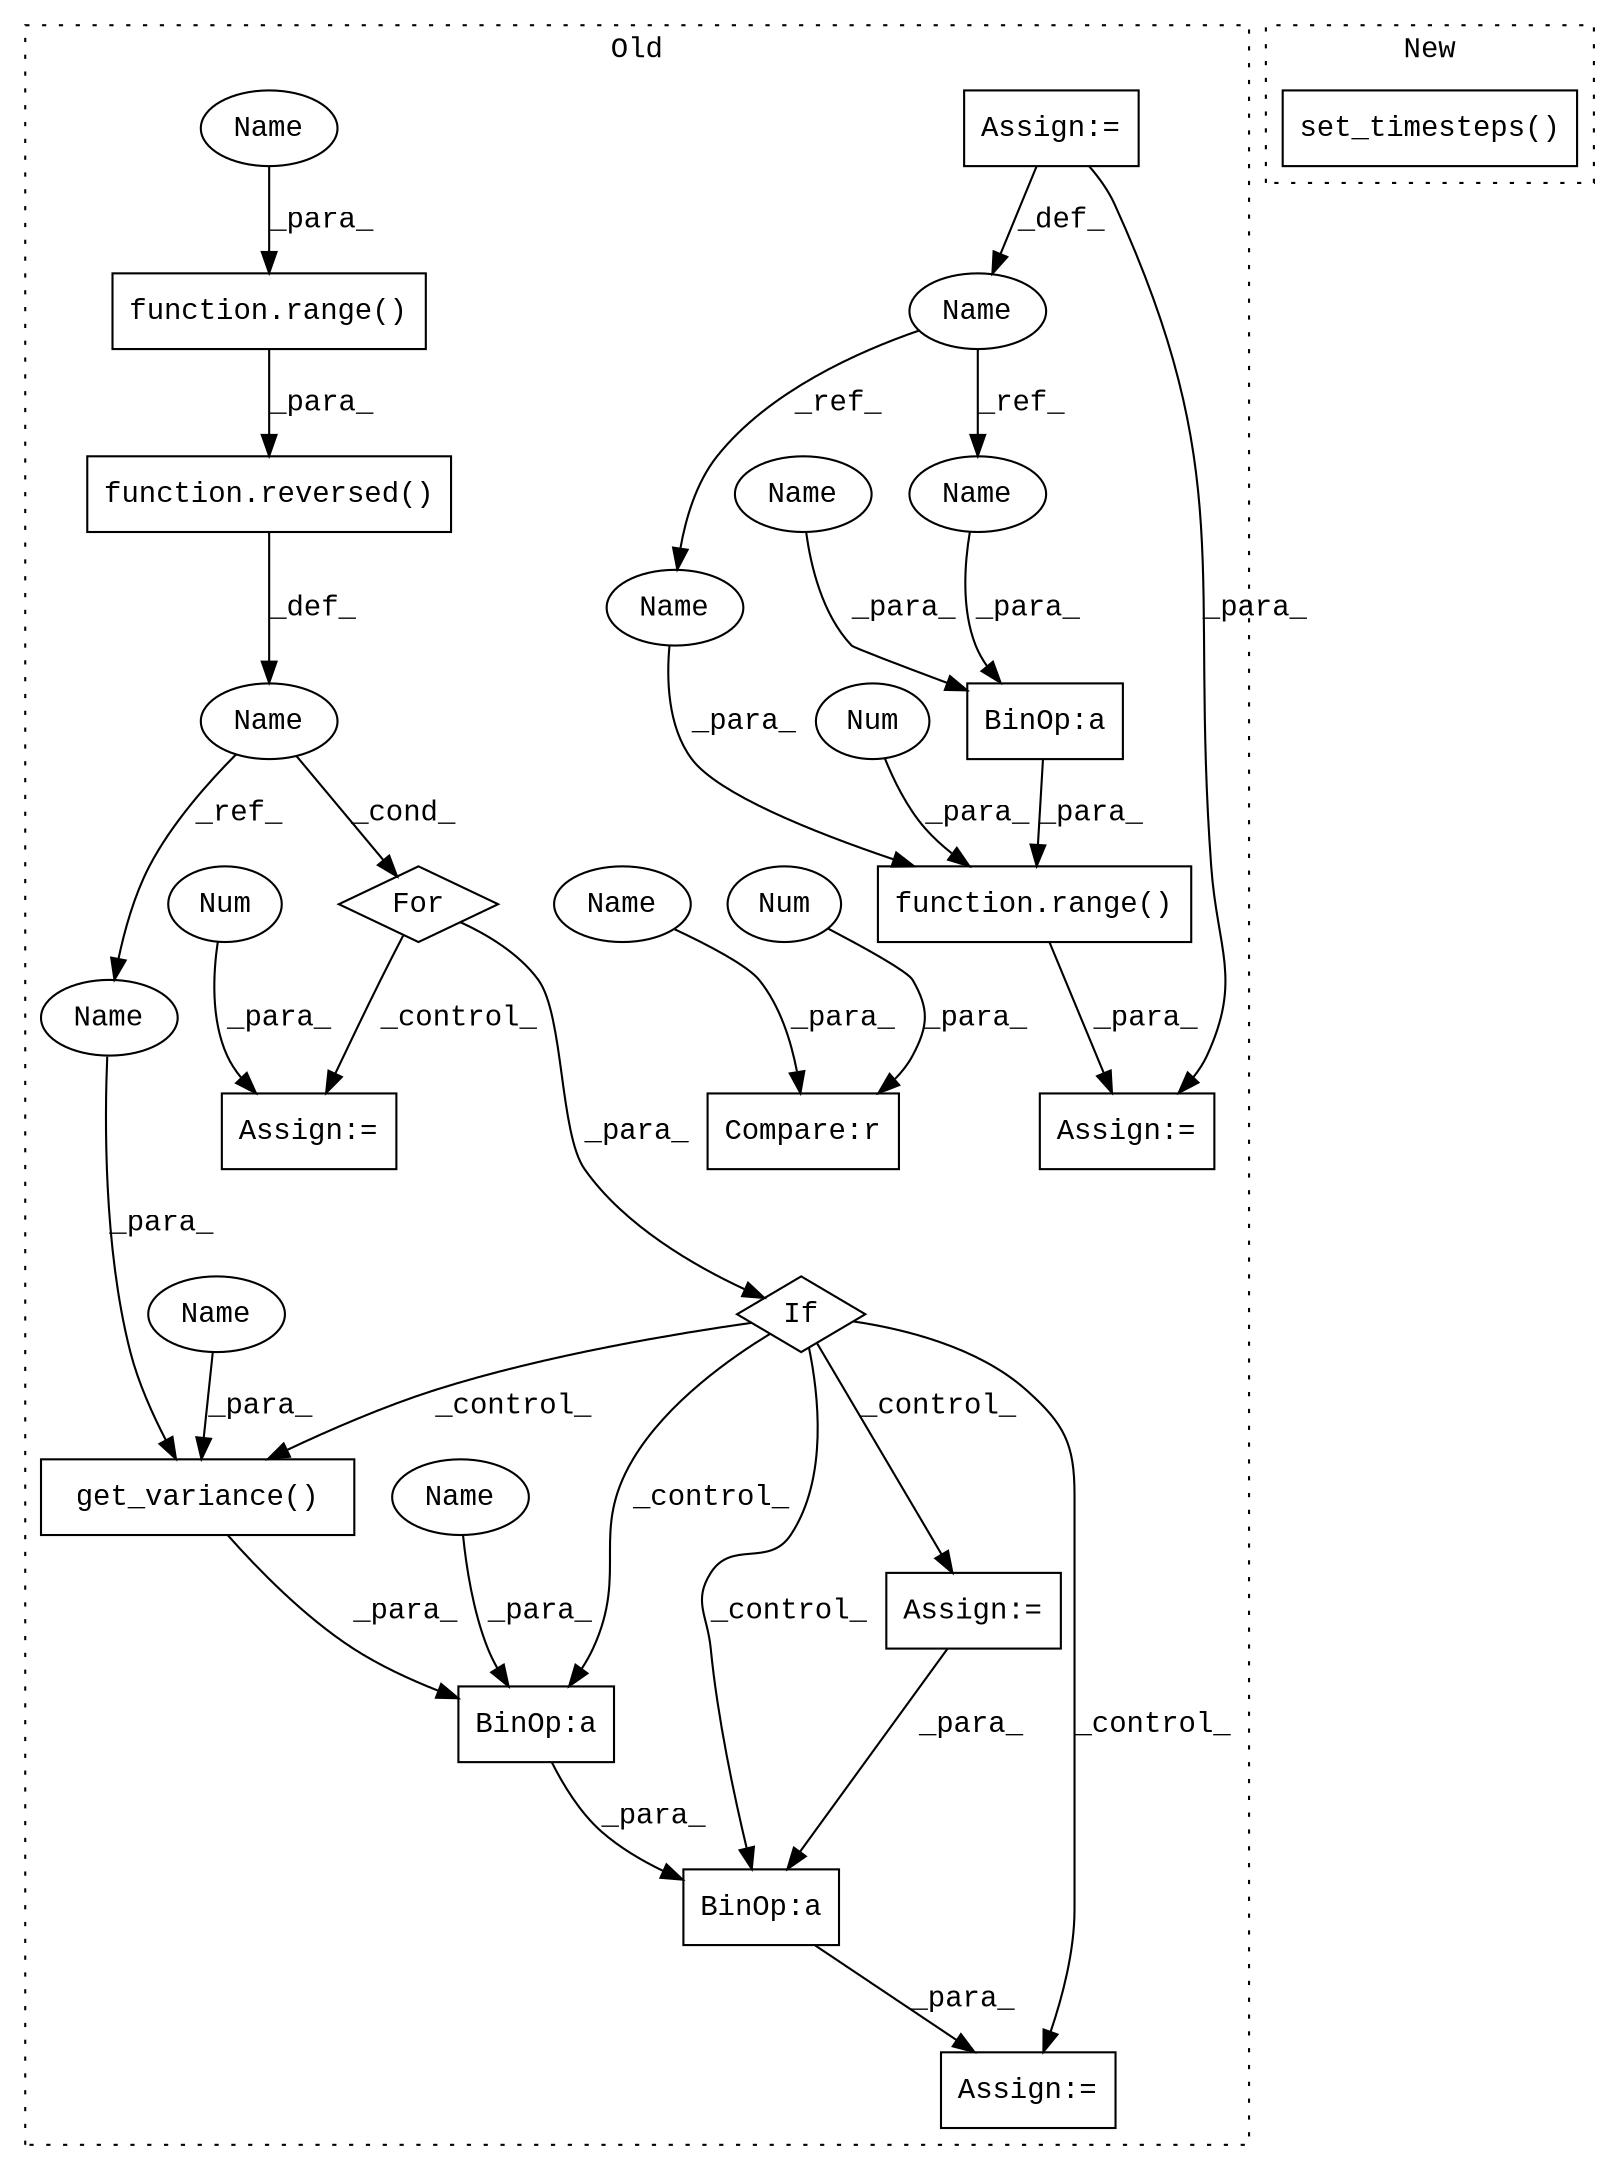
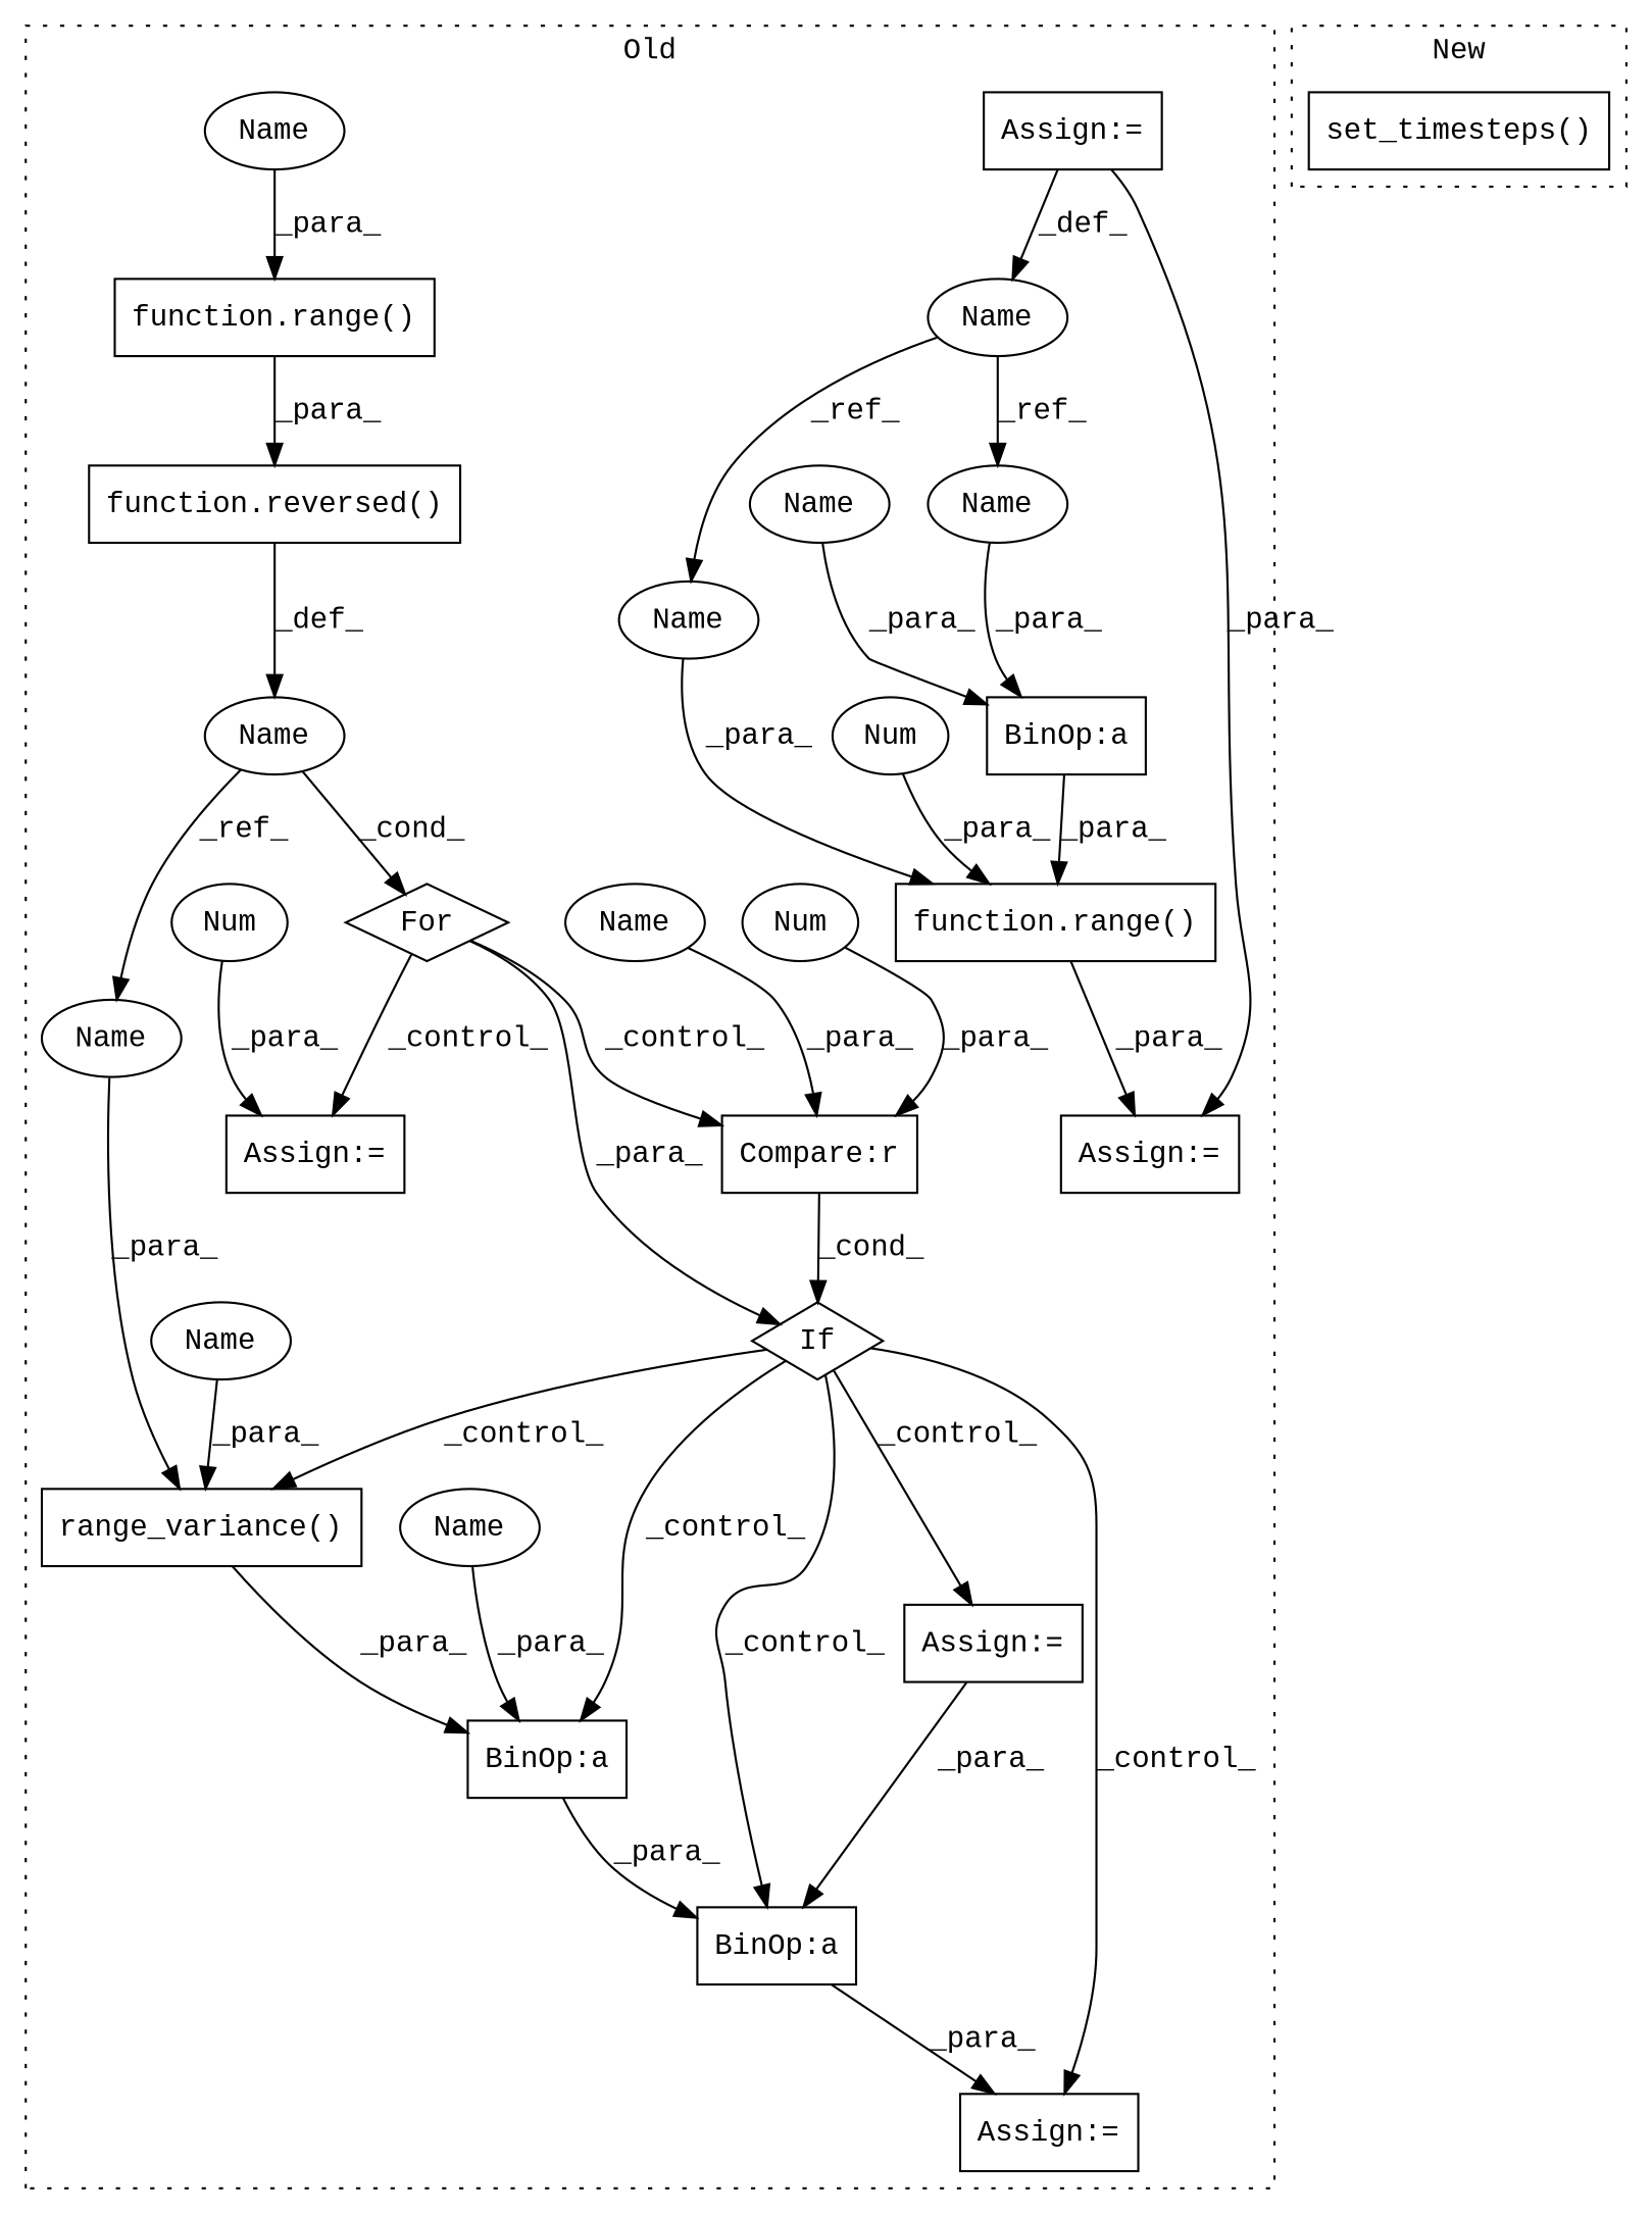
  digraph {
    fontname="Liberation Mono"
    node [a=87 fontname="Liberation Mono" l=3 s=11285 shape=box]
    edge [fontname="Liberation Mono"]
    n1 [a=75 l="6,1" label="function.range()" s="10877,10953"]
    n2 [a=76 l=1 label=Num s=10883 shape=ellipse]
    n3 [a=82 l=4 label="BinOp:a" s=10930]
    n4 [a=75 l="6,1" label="function.range()" s="11059,11084"]
    n5 [a=96 label=If s=11282 shape=diamond]
    n6 [l=1 label=Name s=11045 shape=ellipse]
    n7 [a=68 label="Assign:=" s=11366]
    n8 [a=82 l=55 label="BinOp:a" s=11378]
    n9 [l=21 label=Name s=10806 shape=ellipse]
    n10 [a=82 label="BinOp:a" s=11424]
    n11 [a=107 l="4,14" label=For s="11041,11086" shape=diamond]
    n12 [a=75 l="9,1" label="function.reversed()" s="11050,11085"]
-   n13 [a=75 l="23,1" label="get_variance()" s="11369,11414"]
+   n13 [a=75 l="23,1" label="range_variance()" s="11369,11414"]
    n14 [a=40 l=7 label="Compare:r"]
    n15 [a=76 l=1 label=Num s=11291 shape=ellipse]
    n16 [a=68 label="Assign:=" s=10827]
    n17 [a=68 label="Assign:=" s=11265]
    n18 [a=76 l=1 label=Num s=11268 shape=ellipse]
    n19 [a=68 label="Assign:=" s=11315]
    n20 [a=68 label="Assign:=" s=10874]
    n21 [l=21 label=Name s=10886 shape=ellipse]
    n22 [l=21 label=Name s=10909 shape=ellipse]
    n23 [l=1 label=Name s=11392 shape=ellipse]
    n24 [label=Name shape=ellipse]
    n25 [label=Name s=11427 shape=ellipse]
    n26 [l=19 label=Name s=10934 shape=ellipse]
    n27 [l=19 label=Name s=11065 shape=ellipse]
    n28 [l=19 label=Name s=11395 shape=ellipse]
    n29 [a=75 l="24,1" label="set_timesteps()" s="13279,13322"]
    subgraph cluster_1 {
      label=Old
      style=dotted
      n1
      n2
      n3
      n4
      n5
      n6
      n7
      n8
      n9
      n10
      n11
      n12
      n13
      n14
      n15
      n16
      n17
      n18
      n19
      n20
      n21
      n22
      n23
      n24
      n25
      n26
      n27
      n28
    }
    subgraph cluster_2 {
      label=New
      style=dotted
      n29
    }
    n1 -> n20 [label=_para_]
    n2 -> n1 [label=_para_]
    n3 -> n1 [label=_para_]
    n4 -> n12 [label=_para_]
    n5 -> n7 [label=_control_]
    n5 -> n8 [label=_control_]
    n5 -> n10 [label=_control_]
    n5 -> n13 [label=_control_]
    n5 -> n19 [label=_control_]
    n6 -> n11 [label=_cond_]
    n6 -> n23 [label=_ref_]
    n8 -> n7 [label=_para_]
    n9 -> n21 [label=_ref_]
    n9 -> n22 [label=_ref_]
    n10 -> n8 [label=_para_]
    n11 -> n5 [label=_para_]
+   n11 -> n14 [label=_control_]
    n11 -> n17 [label=_control_]
    n12 -> n6 [label=_def_]
    n13 -> n10 [label=_para_]
+   n14 -> n5 [label=_cond_]
    n15 -> n14 [label=_para_]
    n16 -> n9 [label=_def_]
    n16 -> n20 [label=_para_]
    n18 -> n17 [label=_para_]
    n19 -> n8 [label=_para_]
    n21 -> n1 [label=_para_]
    n22 -> n3 [label=_para_]
    n23 -> n13 [label=_para_]
    n24 -> n14 [label=_para_]
    n25 -> n10 [label=_para_]
    n26 -> n3 [label=_para_]
    n27 -> n4 [label=_para_]
    n28 -> n13 [label=_para_]
  }
